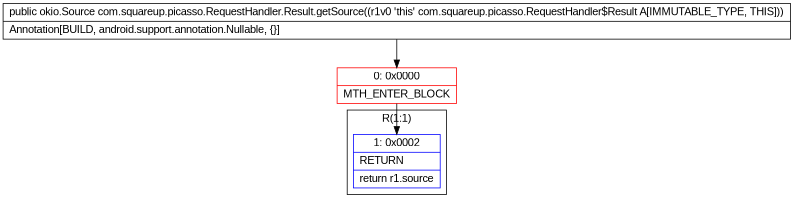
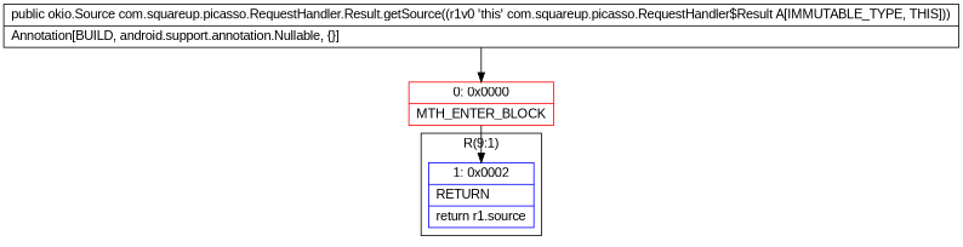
  digraph {
    fontname="Liberation Sans"
    node [shape=record fontname="Liberation Sans"]
    edge [fontname="Liberation Sans"]
    n1 [color=blue label="{1\:\ 0x0002|RETURN\l|return r1.source\l}"]
    n2 [color=red label="{0\:\ 0x0000|MTH_ENTER_BLOCK\l}"]
    n3 [label="{public okio.Source com.squareup.picasso.RequestHandler.Result.getSource((r1v0 'this' com.squareup.picasso.RequestHandler$Result A[IMMUTABLE_TYPE, THIS]))  | Annotation[BUILD, android.support.annotation.Nullable, \{\}]\l}"]
    subgraph cluster_1 {
-     label="R(1:1)"
+     label="R(9:1)"
      n1
    }
    n2 -> n1
    n3 -> n2
  }
